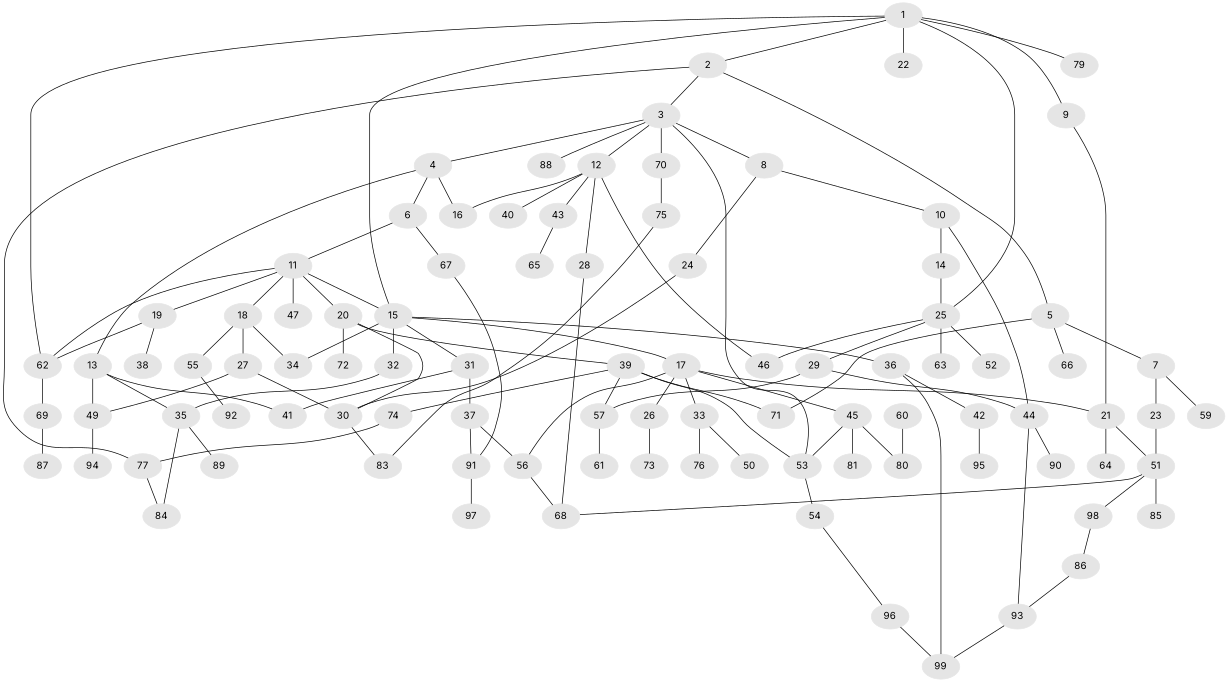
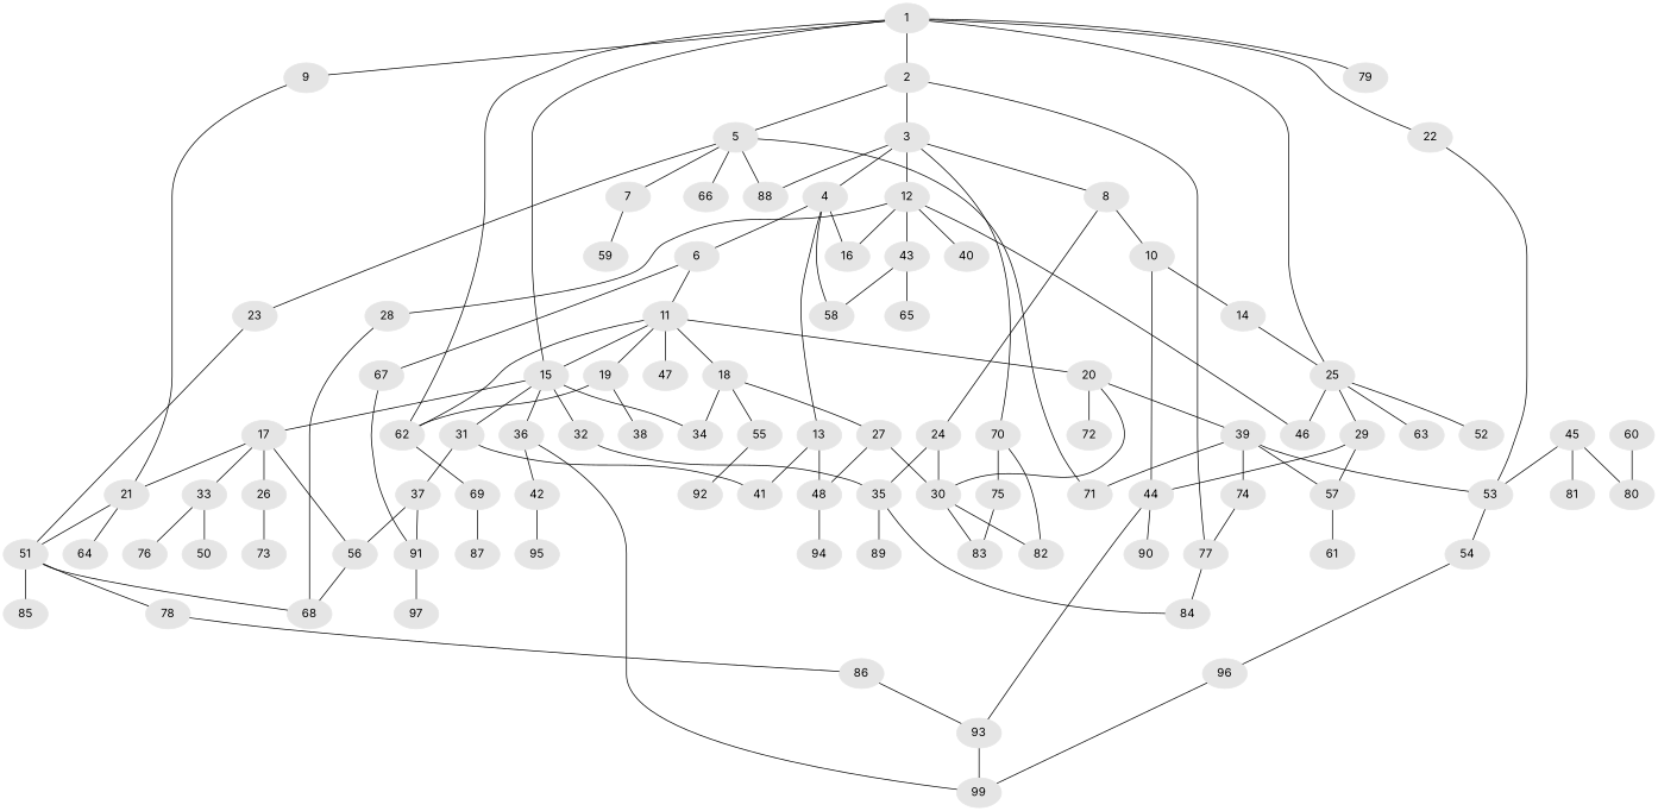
  graph {
    fontname=Inter
    node [color=gray90 fontname=Inter style=filled]
    edge [fontname=Inter]
    1
    2
    9
    15
    22
    25
    62
    79
    3
    5
    77
    21
    17
    31
    32
    34
    36
    53
    46
    29
    52
    63
    69
    4
    8
    12
    70
    88
    7
    23
    66
    71
    84
    6
    13
    16
+   58
    10
    24
    28
    40
    43
+   82
    75
    11
    67
-   48 [label=49]
+   48
    41
    59
    51
    18
    19
    20
    47
    91
    14
    44
    30
    35
    64
    90
    93
    27
    55
    38
    39
    72
    68
    65
    94
    60
    80
    26
    33
    45
    56
    37
    42
    n79 [label=99]
    73
    50
    76
    81
    92
    83
    57
    74
-   78 [label=98]
+   78
    85
    54
    89
    61
    95
    97
    86
    96
    87
    1 -- 2
    1 -- 9
    1 -- 15
    1 -- 22
    1 -- 25
    1 -- 62
    1 -- 79
    2 -- 3
    2 -- 5
    2 -- 77
    9 -- 21
    15 -- 17
    15 -- 31
    15 -- 32
    15 -- 34
    15 -- 36
-   3 -- 53
+   22 -- 53
    25 -- 46
    25 -- 29
    25 -- 52
    25 -- 63
    62 -- 69
    3 -- 4
    3 -- 8
    3 -- 12
    3 -- 70
    3 -- 88
+   5 -- 88
    5 -- 7
-   7 -- 23
+   5 -- 23
    5 -- 66
    5 -- 71
    77 -- 84
    21 -- 51
    21 -- 64
    17 -- 21
    17 -- 26
    17 -- 33
-   17 -- 45
    17 -- 56
    31 -- 41
    31 -- 37
    32 -- 35
    36 -- 42
    36 -- n79
    53 -- 54
    29 -- 44
    29 -- 57
    69 -- 87
    4 -- 6
    4 -- 13
    4 -- 16
+   4 -- 58
    8 -- 10
    8 -- 24
    12 -- 46
    12 -- 16
    12 -- 28
    12 -- 40
    12 -- 43
+   70 -- 82
    70 -- 75
    7 -- 59
    23 -- 51
    6 -- 11
    6 -- 67
    13 -- 48
    13 -- 41
    10 -- 14
    10 -- 44
    24 -- 30
-   13 -- 35
+   24 -- 35
    28 -- 68
+   43 -- 58
    43 -- 65
    75 -- 83
    11 -- 15
    11 -- 62
    11 -- 18
    11 -- 19
    11 -- 20
    11 -- 47
    67 -- 91
    48 -- 94
    51 -- 68
    51 -- 78
    51 -- 85
    18 -- 34
    18 -- 27
    18 -- 55
    19 -- 62
    19 -- 38
    20 -- 30
    20 -- 39
    20 -- 72
    91 -- 97
    14 -- 25
    44 -- 90
    44 -- 93
+   30 -- 82
    30 -- 83
    35 -- 84
    35 -- 89
    93 -- n79
    27 -- 48
    27 -- 30
    55 -- 92
    39 -- 53
    39 -- 71
    39 -- 57
    39 -- 74
    60 -- 80
    26 -- 73
    33 -- 50
    33 -- 76
    45 -- 53
    45 -- 80
    45 -- 81
    56 -- 68
    37 -- 91
    37 -- 56
    42 -- 95
    57 -- 61
    74 -- 77
    78 -- 86
    54 -- 96
    86 -- 93
    96 -- n79
  }
